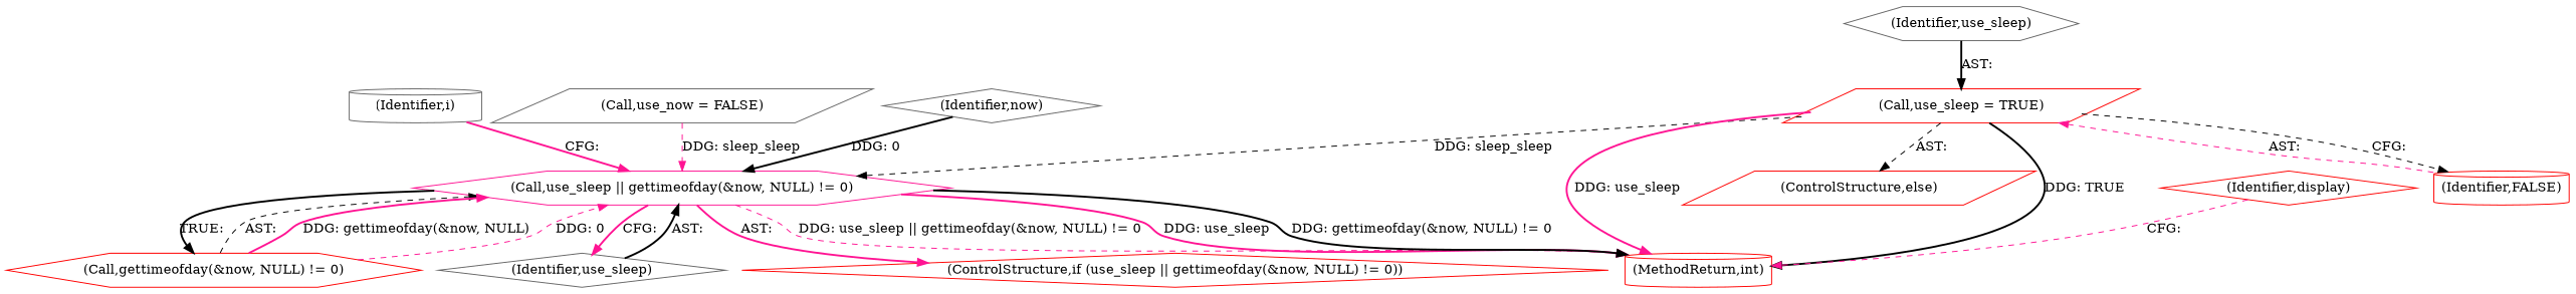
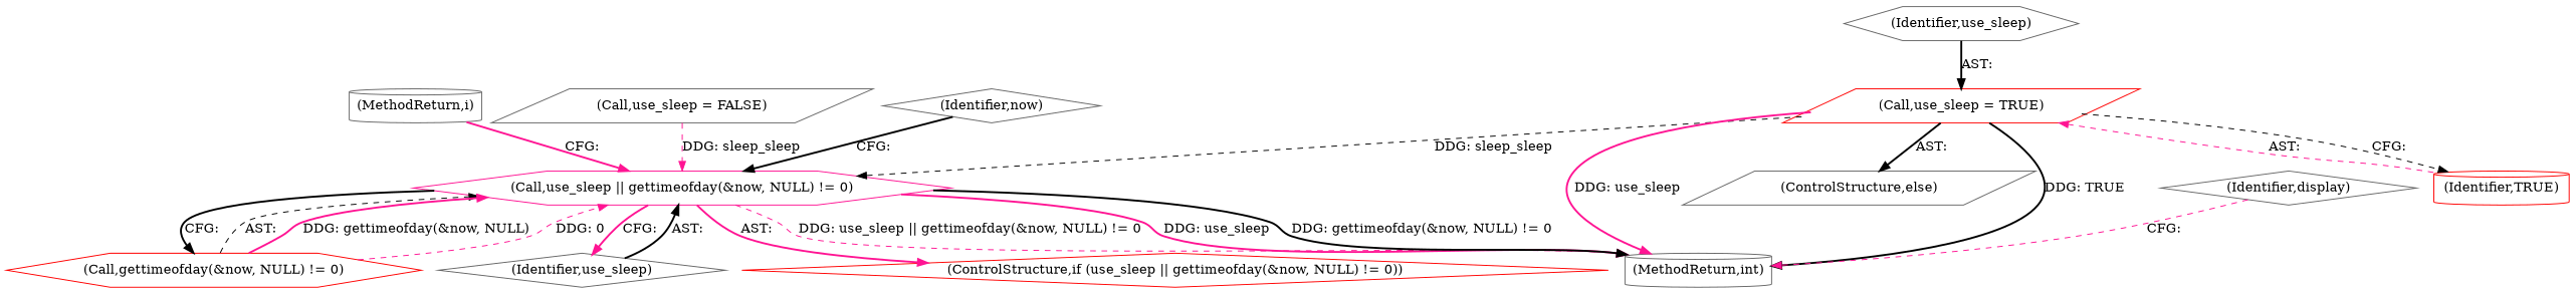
  digraph {
    node [color=gray40 shape=diamond]
    edge [color=deeppink style=bold]
    n1 [color=red label="(Call,use_sleep = TRUE)" shape=parallelogram]
    n2 [color=deeppink label="(Call,use_sleep || gettimeofday(&now, NULL) != 0)" shape=hexagon]
-   n3 [color=red label="(Identifier,FALSE)" shape=cylinder]
-   n4 [color=red label="(ControlStructure,else)" shape=parallelogram]
-   n5 [color=red label="(MethodReturn,int)" shape=cylinder]
+   n3 [color=red label="(Identifier,TRUE)" shape=cylinder]
+   n4 [label="(ControlStructure,else)" shape=parallelogram]
+   n5 [label="(MethodReturn,int)" shape=cylinder]
    n6 [color=red label="(Call,gettimeofday(&now, NULL) != 0)" shape=hexagon]
    n7 [label="(Identifier,use_sleep)"]
    n8 [color=red label="(ControlStructure,if (use_sleep || gettimeofday(&now, NULL) != 0))"]
    n9 [label="(Identifier,now)"]
-   n10 [label="(Identifier,i)" shape=cylinder]
+   n10 [label="(MethodReturn,i)" shape=cylinder]
    n11 [label="(Identifier,use_sleep)" shape=hexagon]
-   n12 [color=red label="(Identifier,display)"]
-   n13 [label="(Call,use_now = FALSE)" shape=parallelogram]
+   n12 [label="(Identifier,display)"]
+   n13 [label="(Call,use_sleep = FALSE)" shape=parallelogram]
    n1 -> n2 [color=black label="DDG: sleep_sleep" style=dashed]
    n1 -> n3 [color=black label="CFG: " style=dashed]
-   n1 -> n4 [color=black label="AST: " style=dashed]
+   n1 -> n4 [color=black label="AST: "]
    n1 -> n5 [label="DDG: use_sleep"]
    n1 -> n5 [color=black label="DDG: TRUE"]
    n2 -> n5 [label="DDG: use_sleep || gettimeofday(&now, NULL) != 0" style=dashed]
    n2 -> n5 [label="DDG: use_sleep"]
    n2 -> n5 [color=black label="DDG: gettimeofday(&now, NULL) != 0"]
-   n2 -> n6 [color=black label="TRUE: "]
+   n2 -> n6 [color=black label="CFG: "]
    n2 -> n7 [label="CFG: "]
    n2 -> n8 [label="AST: "]
    n3 -> n1 [label="AST: " style=dashed]
    n6 -> n2 [color=black label="AST: " style=dashed]
    n6 -> n2 [label="DDG: gettimeofday(&now, NULL)"]
    n6 -> n2 [label="DDG: 0" style=dashed]
    n7 -> n2 [color=black label="AST: "]
-   n9 -> n2 [color=black label="DDG: 0"]
+   n9 -> n2 [color=black label="CFG: "]
    n10 -> n2 [label="CFG: "]
    n11 -> n1 [color=black label="AST: "]
    n12 -> n5 [label="CFG: " style=dashed]
    n13 -> n2 [label="DDG: sleep_sleep" style=dashed]
  }
